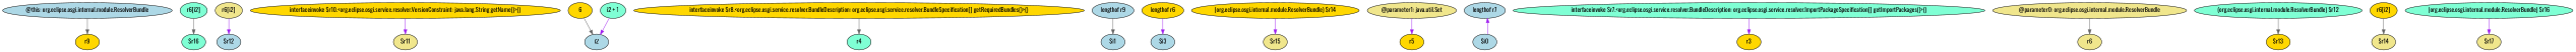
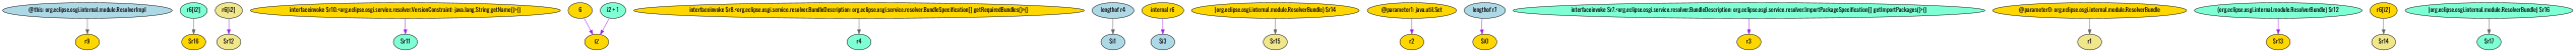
  digraph {
    fontname=Oswald
    node [fillcolor=gold fontname=Oswald style=filled]
    edge [color=gray40 fontname=Oswald]
-   n1 [fillcolor=lightblue label="@this: org.eclipse.osgi.internal.module.ResolverBundle"]
+   n1 [fillcolor=lightblue label="@this: org.eclipse.osgi.internal.module.ResolverImpl"]
    n2 [label=r9]
    n3 [fillcolor=aquamarine label="r6[i2]"]
-   n4 [fillcolor=aquamarine label="$r16"]
+   n4 [label="$r16"]
    n5 [fillcolor=khaki label="r6[i2]"]
-   n6 [fillcolor=lightblue label="$r12"]
+   n6 [fillcolor=khaki label="$r12"]
    n7 [label="interfaceinvoke $r10.<org.eclipse.osgi.service.resolver.VersionConstraint: java.lang.String getName()>()"]
-   n8 [fillcolor=khaki label="$r11"]
+   n8 [fillcolor=aquamarine label="$r11"]
    n9 [label=6]
-   n10 [fillcolor=lightblue label=i2]
+   n10 [label=i2]
    n11 [label="interfaceinvoke $r8.<org.eclipse.osgi.service.resolver.BundleDescription: org.eclipse.osgi.service.resolver.BundleSpecification[] getRequiredBundles()>()"]
    n12 [fillcolor=aquamarine label=r4]
-   n13 [fillcolor=lightblue label="lengthof r9"]
+   n13 [fillcolor=lightblue label="lengthof r4"]
    n14 [fillcolor=lightblue label="$i1"]
-   n15 [label="lengthof r6"]
+   n15 [label="internal r6"]
    n16 [fillcolor=lightblue label="$i3"]
    n17 [label="(org.eclipse.osgi.internal.module.ResolverBundle) $r14"]
    n18 [fillcolor=khaki label="$r15"]
-   n19 [fillcolor=khaki label="@parameter1: java.util.Set"]
-   n20 [label=r5]
+   n19 [label="@parameter1: java.util.Set"]
+   n20 [label=r2]
    n21 [fillcolor=lightblue label="lengthof r7"]
-   n22 [fillcolor=lightblue label="$i0"]
+   n22 [label="$i0"]
    n23 [fillcolor=aquamarine label="i2 + 1"]
    n24 [fillcolor=aquamarine label="interfaceinvoke $r7.<org.eclipse.osgi.service.resolver.BundleDescription: org.eclipse.osgi.service.resolver.ImportPackageSpecification[] getImportPackages()>()"]
    n25 [label=r3]
-   n26 [fillcolor=khaki label="@parameter0: org.eclipse.osgi.internal.module.ResolverBundle"]
-   n27 [fillcolor=khaki label=r6]
+   n26 [label="@parameter0: org.eclipse.osgi.internal.module.ResolverBundle"]
+   n27 [fillcolor=khaki label=r1]
    n28 [fillcolor=aquamarine label="(org.eclipse.osgi.internal.module.ResolverBundle) $r12"]
    n29 [label="$r13"]
    n30 [label="r6[i2]"]
    n31 [fillcolor=khaki label="$r14"]
    n32 [fillcolor=aquamarine label="(org.eclipse.osgi.internal.module.ResolverBundle) $r16"]
-   n33 [fillcolor=khaki label="$r17"]
+   n33 [fillcolor=aquamarine label="$r17"]
    n1 -> n2
    n3 -> n4
    n5 -> n6 [color=purple]
    n7 -> n8 [color=purple]
-   n9 -> n10
+   n9 -> n10 [color=purple]
    n11 -> n12
    n13 -> n14
    n15 -> n16 [color=purple]
-   n17 -> n18 [color=purple]
+   n17 -> n18
    n19 -> n20 [color=purple]
-   n22 -> n21 [color=purple]
+   n21 -> n22 [color=purple]
    n23 -> n10 [color=purple]
    n24 -> n25 [color=purple]
    n26 -> n27
-   n28 -> n29
+   n28 -> n29 [color=purple]
    n30 -> n31
-   n32 -> n33 [color=purple]
+   n32 -> n33
  }
